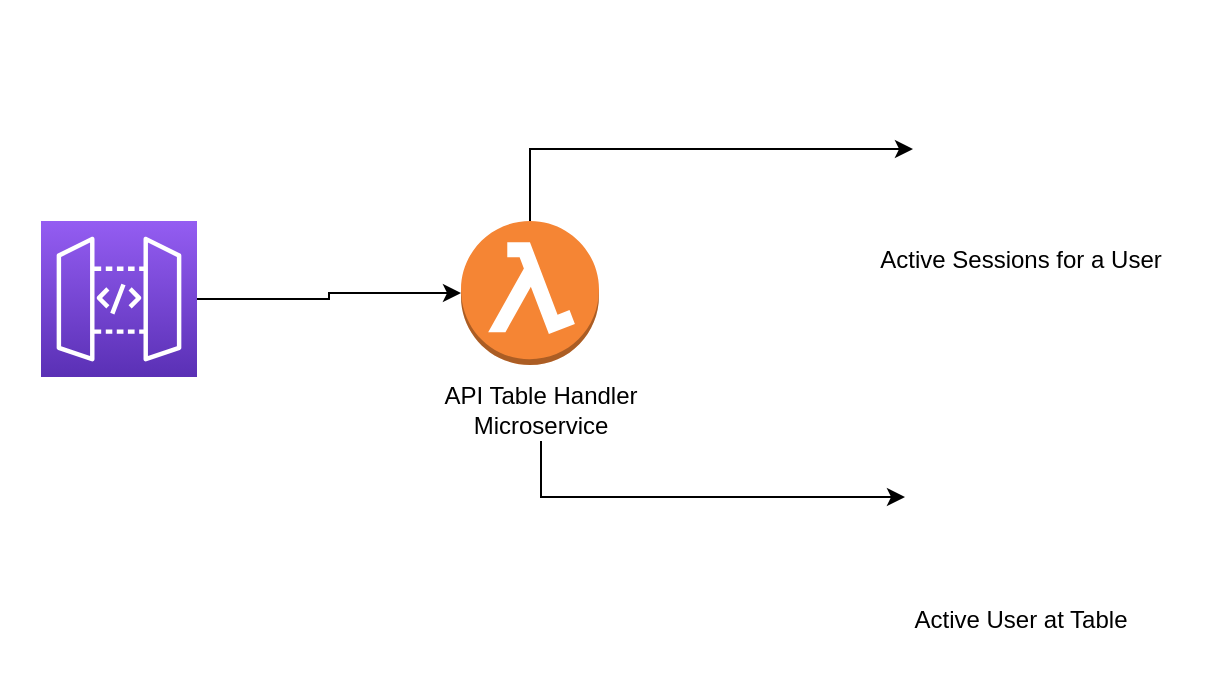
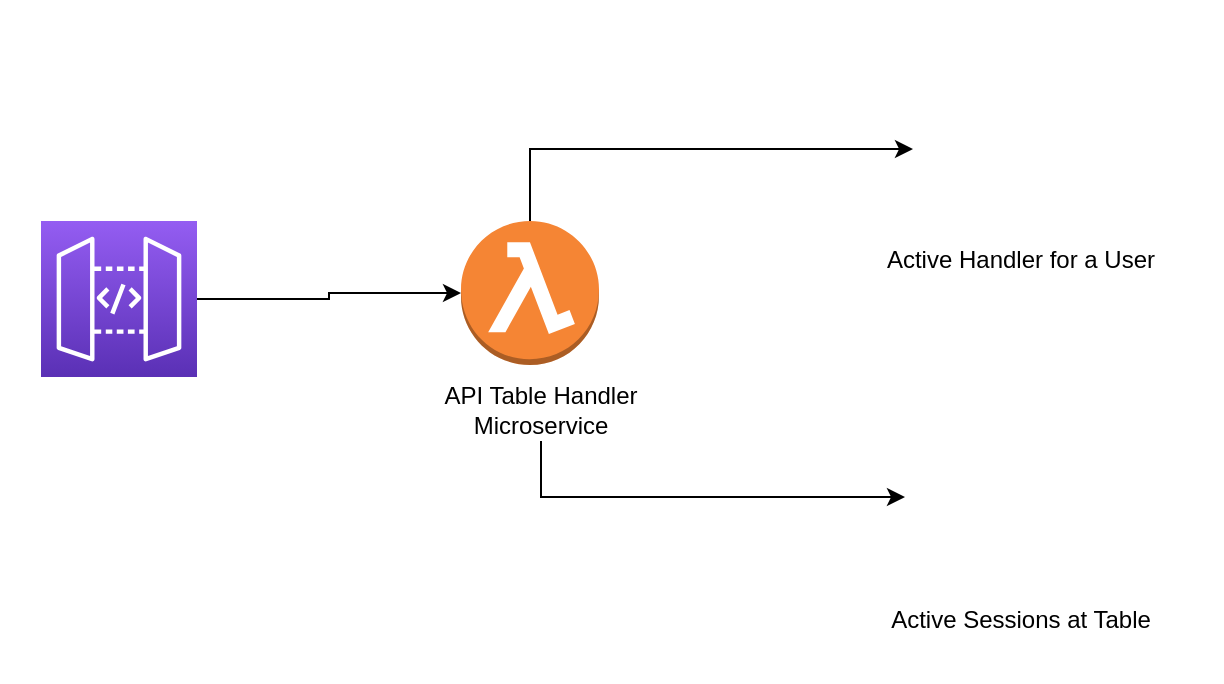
  <mxCell id="0" />
  <mxCell id="1" parent="0" />
  <mxCell id="2" style="edgeStyle=orthogonalEdgeStyle;rounded=0;orthogonalLoop=1;jettySize=auto;html=1;entryX=0;entryY=0.5;entryDx=0;entryDy=0;entryPerimeter=0;" edge="1" parent="1" source="3" target="5"><mxGeometry relative="1" as="geometry" /></mxCell>
  <mxCell id="3" value="" style="outlineConnect=0;fontColor=#232F3E;gradientColor=#945DF2;gradientDirection=north;fillColor=#5A30B5;strokeColor=#ffffff;dashed=0;verticalLabelPosition=bottom;verticalAlign=top;align=center;html=1;fontSize=12;fontStyle=0;aspect=fixed;shape=mxgraph.aws4.resourceIcon;resIcon=mxgraph.aws4.api_gateway;" vertex="1" parent="1"><mxGeometry x="20" y="110" width="78" height="78" as="geometry" /></mxCell>
  <mxCell id="4" style="edgeStyle=orthogonalEdgeStyle;rounded=0;orthogonalLoop=1;jettySize=auto;html=1;" edge="1" parent="1" source="5" target="6"><mxGeometry relative="1" as="geometry"><Array as="points"><mxPoint x="265" y="74" /></Array></mxGeometry></mxCell>
  <mxCell id="5" value="" style="outlineConnect=0;dashed=0;verticalLabelPosition=bottom;verticalAlign=top;align=center;html=1;shape=mxgraph.aws3.lambda_function;fillColor=#F58534;gradientColor=none;" vertex="1" parent="1"><mxGeometry x="230" y="110" width="69" height="72" as="geometry" /></mxCell>
  <mxCell id="6" value="" style="shape=image;html=1;verticalAlign=top;verticalLabelPosition=bottom;labelBackgroundColor=#ffffff;imageAspect=0;aspect=fixed;image=https://cdn2.iconfinder.com/data/icons/amazon-aws-stencils/100/Database_copy_DynamoDB-128.png" vertex="1" parent="1"><mxGeometry x="456" y="20" width="108" height="108" as="geometry" /></mxCell>
  <mxCell id="7" value="" style="shape=image;html=1;verticalAlign=top;verticalLabelPosition=bottom;labelBackgroundColor=#ffffff;imageAspect=0;aspect=fixed;image=https://cdn2.iconfinder.com/data/icons/amazon-aws-stencils/100/Database_copy_DynamoDB-128.png" vertex="1" parent="1"><mxGeometry x="452" y="190" width="116" height="116" as="geometry" /></mxCell>
  <mxCell id="8" style="edgeStyle=orthogonalEdgeStyle;rounded=0;orthogonalLoop=1;jettySize=auto;html=1;" edge="1" parent="1" source="9" target="7"><mxGeometry relative="1" as="geometry"><Array as="points"><mxPoint x="270" y="248" /></Array></mxGeometry></mxCell>
  <mxCell id="9" value="API Table Handler&lt;br&gt;Microservice" style="text;html=1;align=center;verticalAlign=middle;resizable=0;points=[];autosize=1;" vertex="1" parent="1"><mxGeometry x="210" y="190" width="120" height="30" as="geometry" /></mxCell>
- <mxCell id="10" value="Active User at Table" style="text;html=1;align=center;verticalAlign=middle;resizable=0;points=[];autosize=1;" vertex="1" parent="1"><mxGeometry x="435" y="300" width="150" height="20" as="geometry" /></mxCell>
- <mxCell id="11" value="Active Sessions for a User" style="text;html=1;align=center;verticalAlign=middle;resizable=0;points=[];autosize=1;" vertex="1" parent="1"><mxGeometry x="430" y="120" width="160" height="20" as="geometry" /></mxCell>
+ <mxCell id="10" value="Active Sessions at Table" style="text;html=1;align=center;verticalAlign=middle;resizable=0;points=[];autosize=1;" vertex="1" parent="1"><mxGeometry x="435" y="300" width="150" height="20" as="geometry" /></mxCell>
+ <mxCell id="11" value="Active Handler for a User" style="text;html=1;align=center;verticalAlign=middle;resizable=0;points=[];autosize=1;" vertex="1" parent="1"><mxGeometry x="430" y="120" width="160" height="20" as="geometry" /></mxCell>
